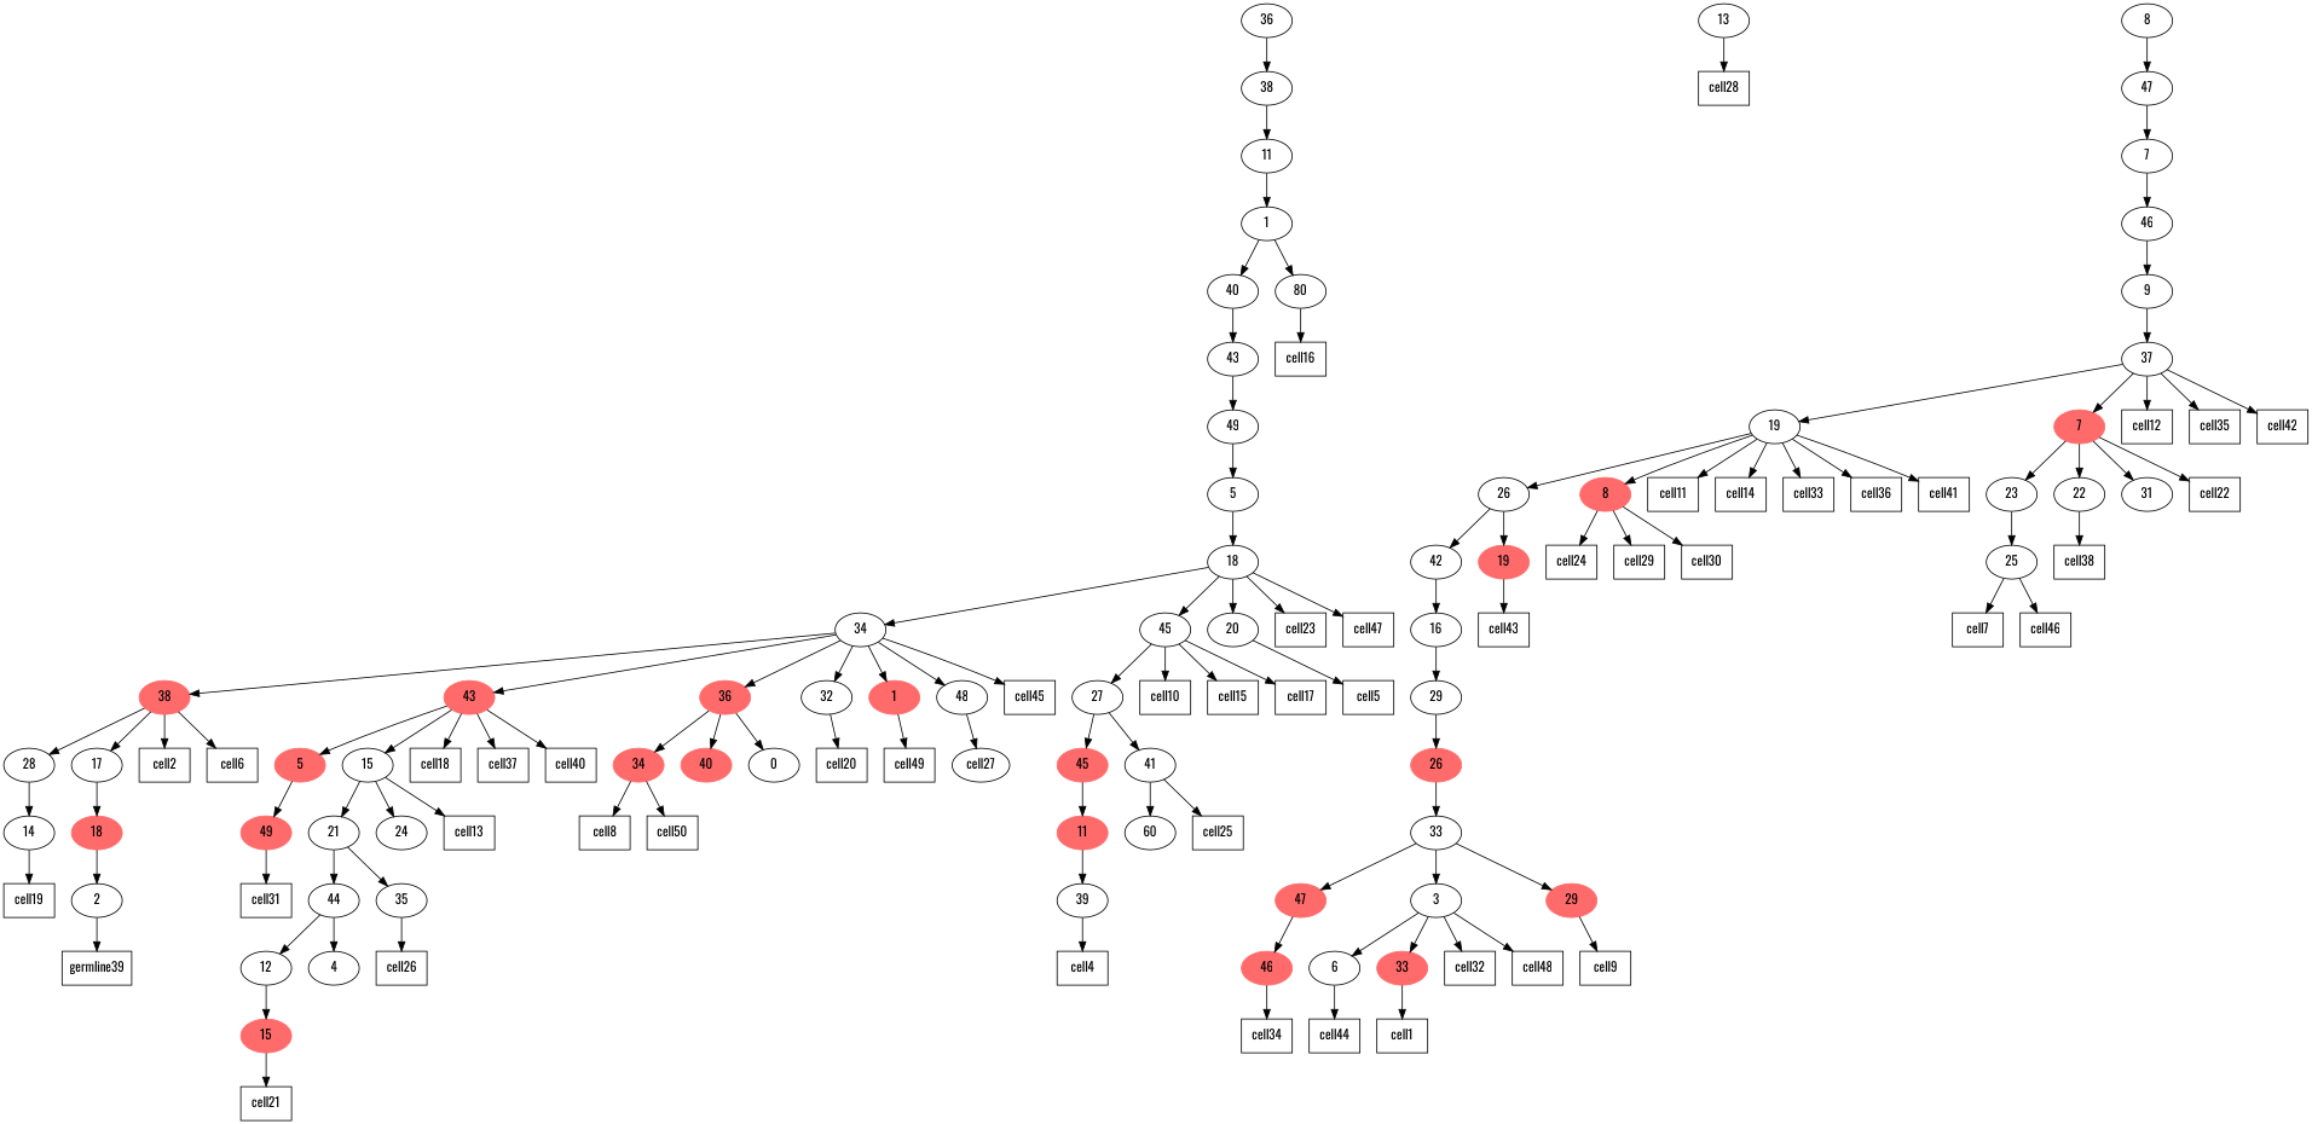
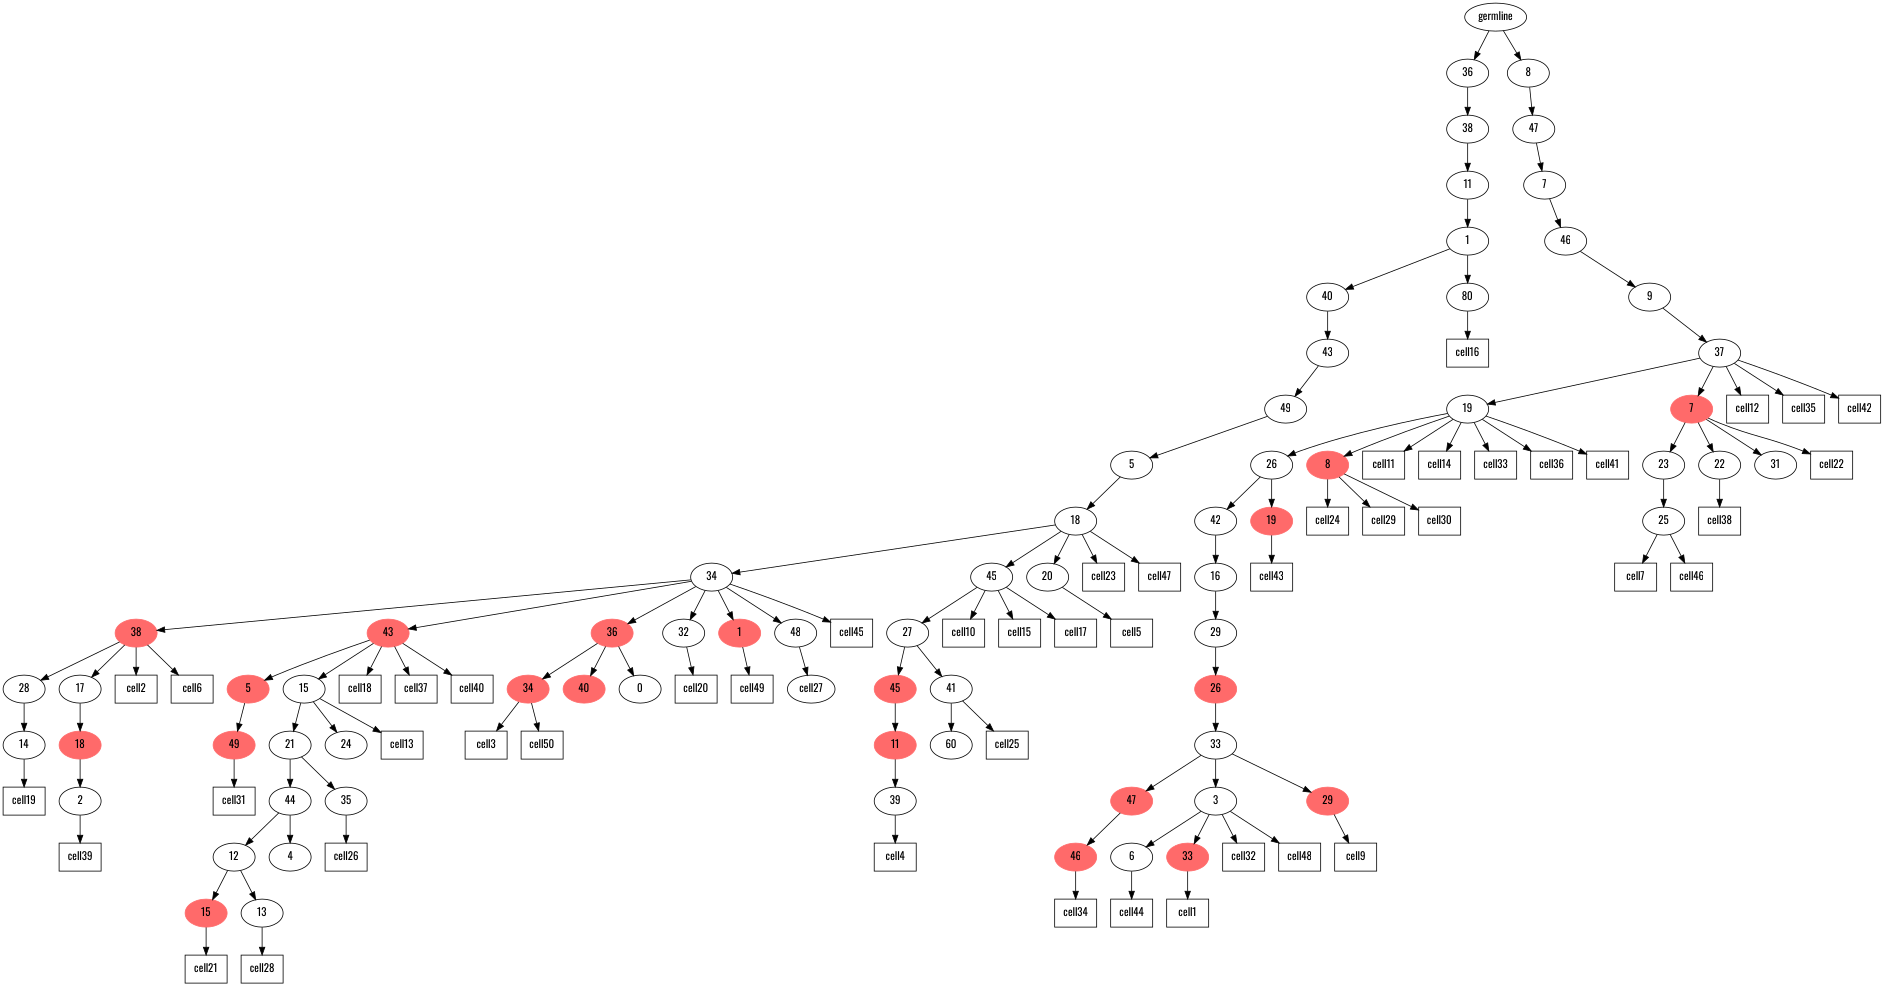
  digraph {
    fontname=Oswald
    node [fontname=Oswald]
    edge [fontname=Oswald]
    n1 [label=28]
    n2 [label=14]
    cell19 [shape=box]
    n4 [color=indianred1 label=18 style=filled]
    n5 [label=2]
-   cell39 [shape=box label=germline39]
+   cell39 [shape=box]
    n7 [label=17]
    n8 [color=indianred1 label=38 style=filled]
    cell2 [shape=box]
    cell6 [shape=box]
    n11 [color=indianred1 label=5 style=filled]
    n12 [color=indianred1 label=49 style=filled]
    cell31 [shape=box]
    n14 [label=12]
    n15 [color=indianred1 label=15 style=filled]
    n16 [label=13]
    cell21 [shape=box]
    cell28 [shape=box]
    n19 [label=44]
    n20 [label=4]
    n21 [label=21]
    n22 [label=35]
    cell26 [shape=box]
    n24 [label=15]
    n25 [label=24]
    cell13 [shape=box]
    n27 [color=indianred1 label=43 style=filled]
    cell18 [shape=box]
    cell37 [shape=box]
    cell40 [shape=box]
    n31 [color=indianred1 label=36 style=filled]
    n32 [color=indianred1 label=34 style=filled]
    n33 [color=indianred1 label=40 style=filled]
    n34 [label=0]
-   cell8 [shape=box]
+   cell8 [shape=box label=cell3]
    cell50 [shape=box]
    n37 [label=34]
    n38 [label=32]
    n39 [color=indianred1 label=1 style=filled]
    n40 [label=48]
    cell45 [shape=box]
    cell20 [shape=box]
    cell49 [shape=box]
    cell27 [shape=ellipse]
    n45 [color=indianred1 label=11 style=filled]
    n46 [label=39]
    cell4 [shape=box]
    n48 [color=indianred1 label=45 style=filled]
    n49 [label=41]
    n50 [label=60]
    cell25 [shape=box]
    n52 [label=27]
    n53 [label=45]
    cell10 [shape=box]
    cell15 [shape=box]
    cell17 [shape=box]
    n57 [label=18]
    n58 [label=20]
    cell23 [shape=box]
    cell47 [shape=box]
    cell5 [shape=box]
    n62 [label=5]
    n63 [label=49]
    n64 [label=43]
    n65 [label=40]
    n66 [label=1]
    n67 [label=80]
    cell16 [shape=box]
    n69 [label=11]
    n70 [label=38]
    n71 [label=36]
    n72 [color=indianred1 label=47 style=filled]
    n73 [color=indianred1 label=46 style=filled]
    cell34 [shape=box]
    n75 [label=3]
    n76 [label=6]
    n77 [color=indianred1 label=33 style=filled]
    cell32 [shape=box]
    cell48 [shape=box]
    cell44 [shape=box]
    cell1 [shape=box]
    n82 [label=33]
    n83 [color=indianred1 label=29 style=filled]
    cell9 [shape=box]
    n85 [color=indianred1 label=26 style=filled]
    n86 [label=29]
    n87 [label=16]
    n88 [label=42]
    n89 [label=26]
    n90 [color=indianred1 label=19 style=filled]
    cell43 [shape=box]
    n92 [label=19]
    n93 [color=indianred1 label=8 style=filled]
    cell11 [shape=box]
    cell14 [shape=box]
    cell33 [shape=box]
    cell36 [shape=box]
    cell41 [shape=box]
    cell24 [shape=box]
    cell29 [shape=box]
    cell30 [shape=box]
    n102 [label=23]
    n103 [label=25]
    cell7 [shape=box]
    cell46 [shape=box]
    n106 [color=indianred1 label=7 style=filled]
    n107 [label=22]
    n108 [label=31]
    cell22 [shape=box]
    cell38 [shape=box]
    n111 [label=37]
    cell12 [shape=box]
    cell35 [shape=box]
    cell42 [shape=box]
    n115 [label=9]
    n116 [label=46]
    n117 [label=7]
    n118 [label=47]
    n119 [label=8]
+   n120 [label=germline]
    n1 -> n2
    n2 -> cell19
    n4 -> n5
    n5 -> cell39
    n7 -> n4
    n8 -> n1
    n8 -> n7
    n8 -> cell2
    n8 -> cell6
    n11 -> n12
    n12 -> cell31
    n14 -> n15
+   n14 -> n16
    n15 -> cell21
    n16 -> cell28
    n19 -> n14
    n19 -> n20
    n21 -> n19
    n21 -> n22
    n22 -> cell26
    n24 -> n21
    n24 -> n25
    n24 -> cell13
    n27 -> n11
    n27 -> n24
    n27 -> cell18
    n27 -> cell37
    n27 -> cell40
    n31 -> n32
    n31 -> n33
    n31 -> n34
    n32 -> cell8
    n32 -> cell50
    n37 -> n8
    n37 -> n27
    n37 -> n31
    n37 -> n38
    n37 -> n39
    n37 -> n40
    n37 -> cell45
    n38 -> cell20
    n39 -> cell49
    n40 -> cell27
    n45 -> n46
    n46 -> cell4
    n48 -> n45
    n49 -> n50
    n49 -> cell25
    n52 -> n48
    n52 -> n49
    n53 -> n52
    n53 -> cell10
    n53 -> cell15
    n53 -> cell17
    n57 -> n37
    n57 -> n53
    n57 -> n58
    n57 -> cell23
    n57 -> cell47
    n58 -> cell5
    n62 -> n57
    n63 -> n62
    n64 -> n63
    n65 -> n64
    n66 -> n65
    n66 -> n67
    n67 -> cell16
    n69 -> n66
    n70 -> n69
    n71 -> n70
    n72 -> n73
    n73 -> cell34
    n75 -> n76
    n75 -> n77
    n75 -> cell32
    n75 -> cell48
    n76 -> cell44
    n77 -> cell1
    n82 -> n72
    n82 -> n75
    n82 -> n83
    n83 -> cell9
    n85 -> n82
    n86 -> n85
    n87 -> n86
    n88 -> n87
    n89 -> n88
    n89 -> n90
    n90 -> cell43
    n92 -> n89
    n92 -> n93
    n92 -> cell11
    n92 -> cell14
    n92 -> cell33
    n92 -> cell36
    n92 -> cell41
    n93 -> cell24
    n93 -> cell29
    n93 -> cell30
    n102 -> n103
    n103 -> cell7
    n103 -> cell46
    n106 -> n102
    n106 -> n107
    n106 -> n108
    n106 -> cell22
    n107 -> cell38
    n111 -> n92
    n111 -> n106
    n111 -> cell12
    n111 -> cell35
    n111 -> cell42
    n115 -> n111
    n116 -> n115
    n117 -> n116
    n118 -> n117
    n119 -> n118
+   n120 -> n71
+   n120 -> n119
  }
